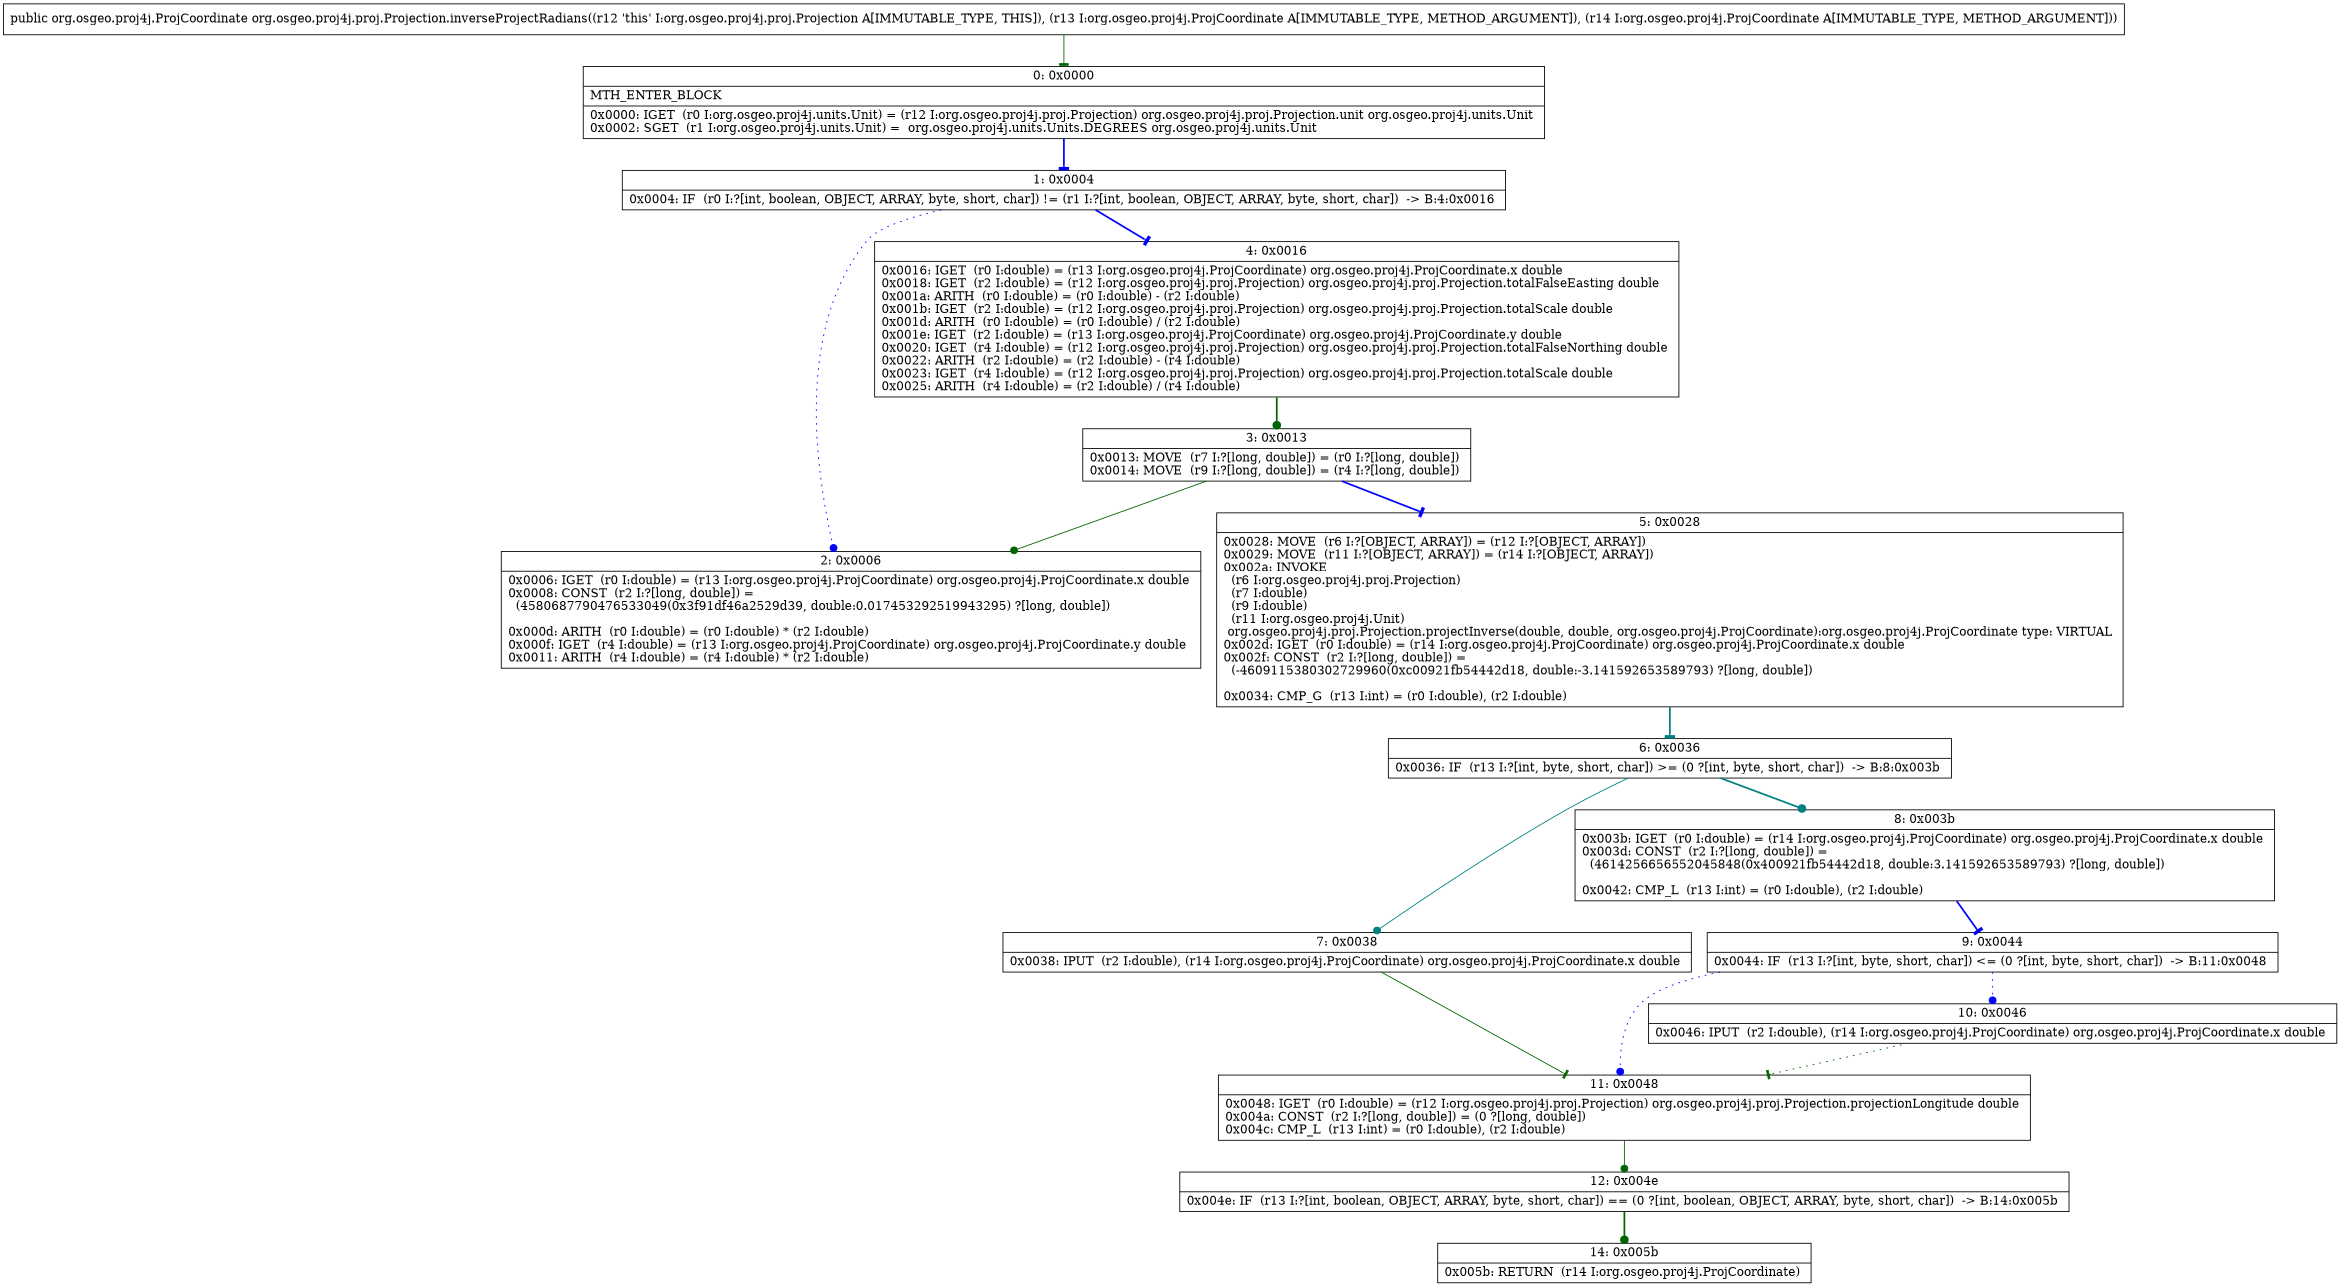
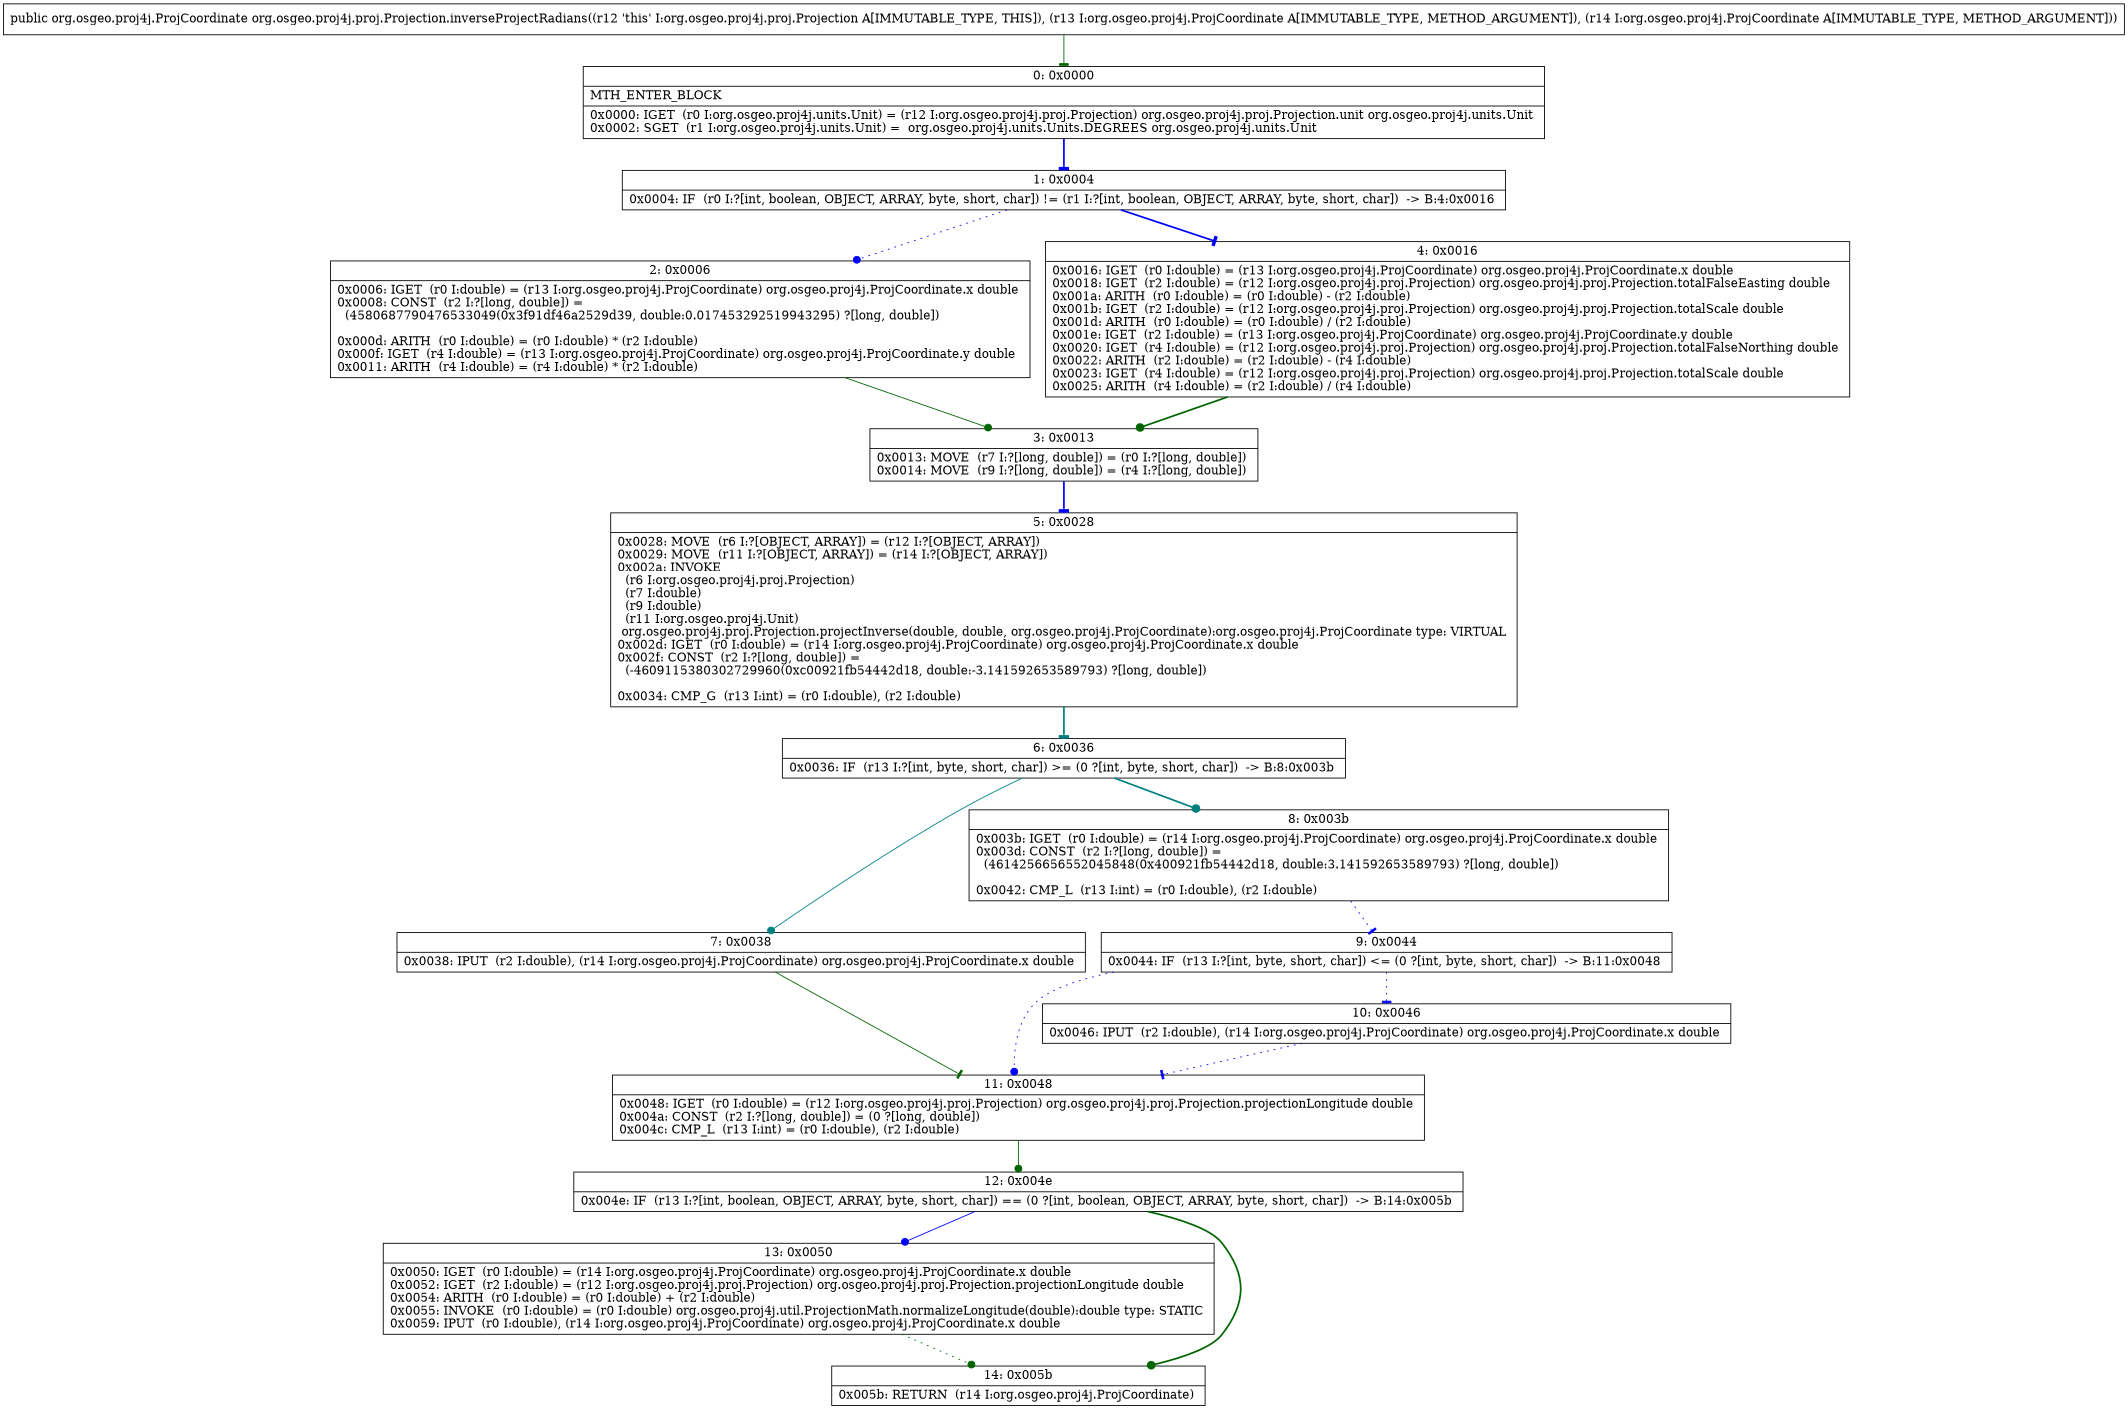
  digraph {
    fontname="DejaVu Serif"
    node [fontname="DejaVu Serif" shape=record]
    edge [arrowhead=dot color=blue fontname="DejaVu Serif" style=bold]
    n1 [label="{0\:\ 0x0000|MTH_ENTER_BLOCK\l|0x0000: IGET  (r0 I:org.osgeo.proj4j.units.Unit) = (r12 I:org.osgeo.proj4j.proj.Projection) org.osgeo.proj4j.proj.Projection.unit org.osgeo.proj4j.units.Unit \l0x0002: SGET  (r1 I:org.osgeo.proj4j.units.Unit) =  org.osgeo.proj4j.units.Units.DEGREES org.osgeo.proj4j.units.Unit \l}"]
    n2 [label="{1\:\ 0x0004|0x0004: IF  (r0 I:?[int, boolean, OBJECT, ARRAY, byte, short, char]) != (r1 I:?[int, boolean, OBJECT, ARRAY, byte, short, char])  \-\> B:4:0x0016 \l}"]
    n3 [label="{2\:\ 0x0006|0x0006: IGET  (r0 I:double) = (r13 I:org.osgeo.proj4j.ProjCoordinate) org.osgeo.proj4j.ProjCoordinate.x double \l0x0008: CONST  (r2 I:?[long, double]) = \l  (4580687790476533049(0x3f91df46a2529d39, double:0.017453292519943295) ?[long, double])\l \l0x000d: ARITH  (r0 I:double) = (r0 I:double) * (r2 I:double) \l0x000f: IGET  (r4 I:double) = (r13 I:org.osgeo.proj4j.ProjCoordinate) org.osgeo.proj4j.ProjCoordinate.y double \l0x0011: ARITH  (r4 I:double) = (r4 I:double) * (r2 I:double) \l}"]
    n4 [label="{4\:\ 0x0016|0x0016: IGET  (r0 I:double) = (r13 I:org.osgeo.proj4j.ProjCoordinate) org.osgeo.proj4j.ProjCoordinate.x double \l0x0018: IGET  (r2 I:double) = (r12 I:org.osgeo.proj4j.proj.Projection) org.osgeo.proj4j.proj.Projection.totalFalseEasting double \l0x001a: ARITH  (r0 I:double) = (r0 I:double) \- (r2 I:double) \l0x001b: IGET  (r2 I:double) = (r12 I:org.osgeo.proj4j.proj.Projection) org.osgeo.proj4j.proj.Projection.totalScale double \l0x001d: ARITH  (r0 I:double) = (r0 I:double) \/ (r2 I:double) \l0x001e: IGET  (r2 I:double) = (r13 I:org.osgeo.proj4j.ProjCoordinate) org.osgeo.proj4j.ProjCoordinate.y double \l0x0020: IGET  (r4 I:double) = (r12 I:org.osgeo.proj4j.proj.Projection) org.osgeo.proj4j.proj.Projection.totalFalseNorthing double \l0x0022: ARITH  (r2 I:double) = (r2 I:double) \- (r4 I:double) \l0x0023: IGET  (r4 I:double) = (r12 I:org.osgeo.proj4j.proj.Projection) org.osgeo.proj4j.proj.Projection.totalScale double \l0x0025: ARITH  (r4 I:double) = (r2 I:double) \/ (r4 I:double) \l}"]
    n5 [label="{3\:\ 0x0013|0x0013: MOVE  (r7 I:?[long, double]) = (r0 I:?[long, double]) \l0x0014: MOVE  (r9 I:?[long, double]) = (r4 I:?[long, double]) \l}"]
    n6 [label="{5\:\ 0x0028|0x0028: MOVE  (r6 I:?[OBJECT, ARRAY]) = (r12 I:?[OBJECT, ARRAY]) \l0x0029: MOVE  (r11 I:?[OBJECT, ARRAY]) = (r14 I:?[OBJECT, ARRAY]) \l0x002a: INVOKE  \l  (r6 I:org.osgeo.proj4j.proj.Projection)\l  (r7 I:double)\l  (r9 I:double)\l  (r11 I:org.osgeo.proj4j.Unit)\l org.osgeo.proj4j.proj.Projection.projectInverse(double, double, org.osgeo.proj4j.ProjCoordinate):org.osgeo.proj4j.ProjCoordinate type: VIRTUAL \l0x002d: IGET  (r0 I:double) = (r14 I:org.osgeo.proj4j.ProjCoordinate) org.osgeo.proj4j.ProjCoordinate.x double \l0x002f: CONST  (r2 I:?[long, double]) = \l  (\-4609115380302729960(0xc00921fb54442d18, double:\-3.141592653589793) ?[long, double])\l \l0x0034: CMP_G  (r13 I:int) = (r0 I:double), (r2 I:double) \l}"]
    n7 [label="{6\:\ 0x0036|0x0036: IF  (r13 I:?[int, byte, short, char]) \>= (0 ?[int, byte, short, char])  \-\> B:8:0x003b \l}"]
    n8 [label="{7\:\ 0x0038|0x0038: IPUT  (r2 I:double), (r14 I:org.osgeo.proj4j.ProjCoordinate) org.osgeo.proj4j.ProjCoordinate.x double \l}"]
    n9 [label="{8\:\ 0x003b|0x003b: IGET  (r0 I:double) = (r14 I:org.osgeo.proj4j.ProjCoordinate) org.osgeo.proj4j.ProjCoordinate.x double \l0x003d: CONST  (r2 I:?[long, double]) = \l  (4614256656552045848(0x400921fb54442d18, double:3.141592653589793) ?[long, double])\l \l0x0042: CMP_L  (r13 I:int) = (r0 I:double), (r2 I:double) \l}"]
    n10 [label="{11\:\ 0x0048|0x0048: IGET  (r0 I:double) = (r12 I:org.osgeo.proj4j.proj.Projection) org.osgeo.proj4j.proj.Projection.projectionLongitude double \l0x004a: CONST  (r2 I:?[long, double]) = (0 ?[long, double]) \l0x004c: CMP_L  (r13 I:int) = (r0 I:double), (r2 I:double) \l}"]
    n11 [label="{9\:\ 0x0044|0x0044: IF  (r13 I:?[int, byte, short, char]) \<= (0 ?[int, byte, short, char])  \-\> B:11:0x0048 \l}"]
    n12 [label="{12\:\ 0x004e|0x004e: IF  (r13 I:?[int, boolean, OBJECT, ARRAY, byte, short, char]) == (0 ?[int, boolean, OBJECT, ARRAY, byte, short, char])  \-\> B:14:0x005b \l}"]
    n13 [label="{10\:\ 0x0046|0x0046: IPUT  (r2 I:double), (r14 I:org.osgeo.proj4j.ProjCoordinate) org.osgeo.proj4j.ProjCoordinate.x double \l}"]
+   n14 [label="{13\:\ 0x0050|0x0050: IGET  (r0 I:double) = (r14 I:org.osgeo.proj4j.ProjCoordinate) org.osgeo.proj4j.ProjCoordinate.x double \l0x0052: IGET  (r2 I:double) = (r12 I:org.osgeo.proj4j.proj.Projection) org.osgeo.proj4j.proj.Projection.projectionLongitude double \l0x0054: ARITH  (r0 I:double) = (r0 I:double) + (r2 I:double) \l0x0055: INVOKE  (r0 I:double) = (r0 I:double) org.osgeo.proj4j.util.ProjectionMath.normalizeLongitude(double):double type: STATIC \l0x0059: IPUT  (r0 I:double), (r14 I:org.osgeo.proj4j.ProjCoordinate) org.osgeo.proj4j.ProjCoordinate.x double \l}"]
    n15 [label="{14\:\ 0x005b|0x005b: RETURN  (r14 I:org.osgeo.proj4j.ProjCoordinate) \l}"]
    n16 [label="{public org.osgeo.proj4j.ProjCoordinate org.osgeo.proj4j.proj.Projection.inverseProjectRadians((r12 'this' I:org.osgeo.proj4j.proj.Projection A[IMMUTABLE_TYPE, THIS]), (r13 I:org.osgeo.proj4j.ProjCoordinate A[IMMUTABLE_TYPE, METHOD_ARGUMENT]), (r14 I:org.osgeo.proj4j.ProjCoordinate A[IMMUTABLE_TYPE, METHOD_ARGUMENT])) }"]
    n1 -> n2 [arrowhead=tee]
    n2 -> n3 [style=dotted]
    n2 -> n4 [arrowhead=tee]
-   n5 -> n3 [color=darkgreen style=solid]
+   n3 -> n5 [color=darkgreen style=solid]
    n4 -> n5 [color=darkgreen]
    n5 -> n6 [arrowhead=tee]
    n6 -> n7 [arrowhead=tee color=teal]
    n7 -> n8 [color=teal style=solid]
    n7 -> n9 [color=teal]
    n8 -> n10 [arrowhead=tee color=darkgreen style=solid]
-   n9 -> n11 [arrowhead=tee]
+   n9 -> n11 [arrowhead=tee style=dotted]
    n10 -> n12 [color=darkgreen style=solid]
    n11 -> n10 [style=dotted]
-   n11 -> n13 [style=dotted]
+   n11 -> n13 [arrowhead=tee style=dotted]
+   n12 -> n14 [style=solid]
    n12 -> n15 [color=darkgreen]
-   n13 -> n10 [arrowhead=tee color=darkgreen style=dotted]
+   n13 -> n10 [arrowhead=tee style=dotted]
+   n14 -> n15 [color=darkgreen style=dotted]
    n16 -> n1 [arrowhead=tee color=darkgreen style=solid]
  }
